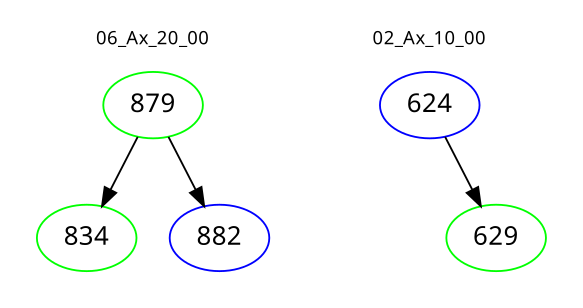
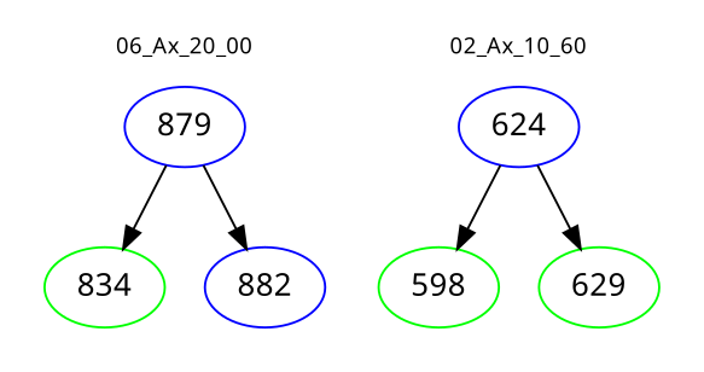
  digraph {
    fontname="Noto Sans"
    node [color=blue fontname="Noto Sans"]
    edge [color=black fontname="Noto Sans"]
-   n1 [color=green label=879]
+   n1 [label=879]
    n2 [color=green label=834]
    n3 [label=882]
    n4 [label=624]
+   n5 [color=green label=598]
    n6 [color=green label=629]
    subgraph cluster_1 {
      color=white
      fontsize=10
      label="06_Ax_20_00"
      n1
      n2
      n3
    }
    subgraph cluster_2 {
      color=white
      fontsize=10
-     label="02_Ax_10_00"
+     label="02_Ax_10_60"
      n4
+     n5
      n6
    }
    n1 -> n2
    n1 -> n3
+   n4 -> n5
    n4 -> n6
  }
